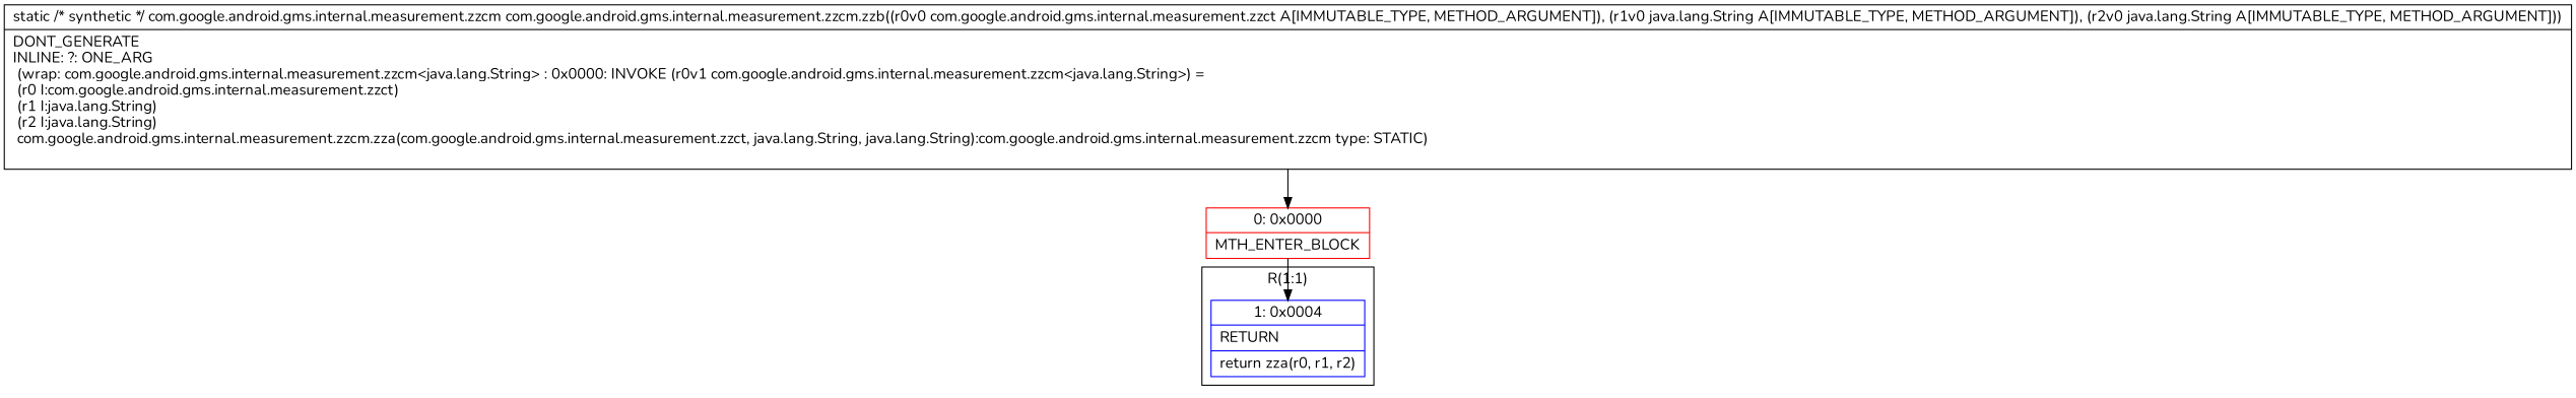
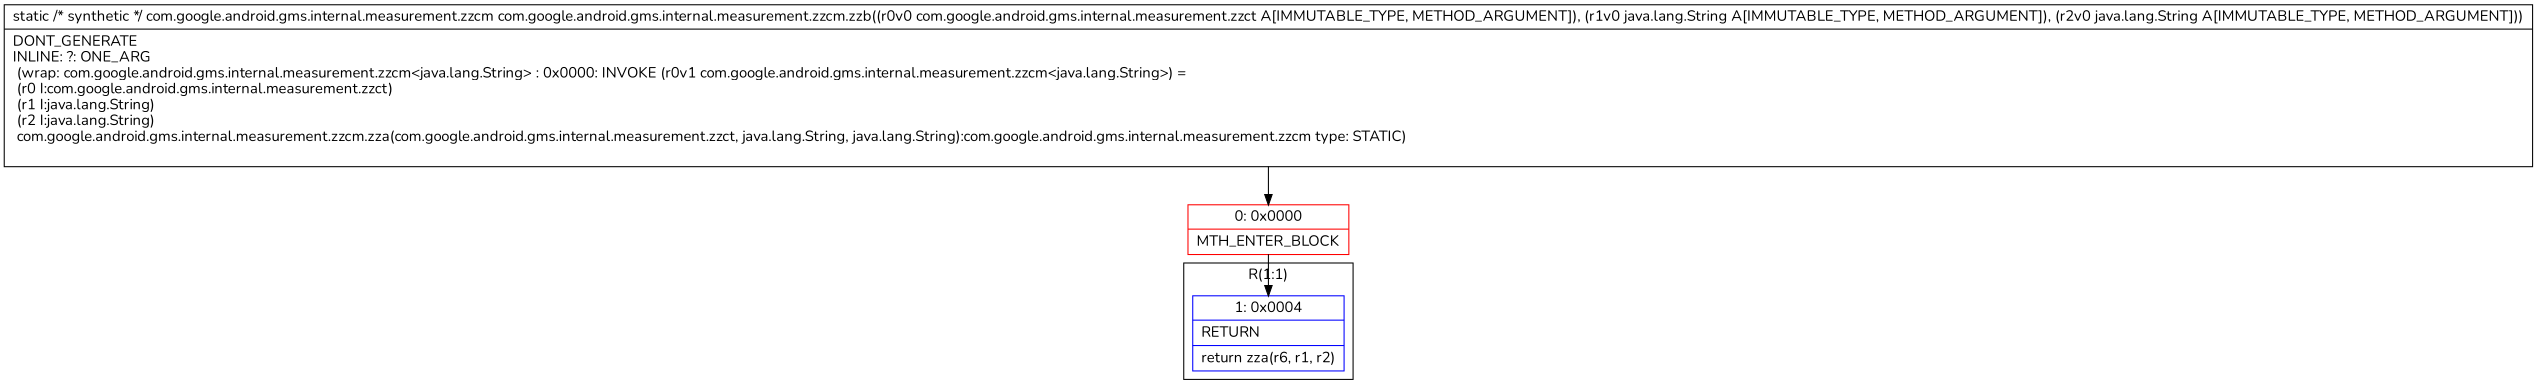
  digraph {
    fontname=Nunito
    node [shape=record fontname=Nunito]
    edge [fontname=Nunito]
-   n1 [color=blue label="{1\:\ 0x0004|RETURN\l|return zza(r0, r1, r2)\l}"]
+   n1 [color=blue label="{1\:\ 0x0004|RETURN\l|return zza(r6, r1, r2)\l}"]
    n2 [color=red label="{0\:\ 0x0000|MTH_ENTER_BLOCK\l}"]
    n3 [label="{static \/* synthetic *\/ com.google.android.gms.internal.measurement.zzcm com.google.android.gms.internal.measurement.zzcm.zzb((r0v0 com.google.android.gms.internal.measurement.zzct A[IMMUTABLE_TYPE, METHOD_ARGUMENT]), (r1v0 java.lang.String A[IMMUTABLE_TYPE, METHOD_ARGUMENT]), (r2v0 java.lang.String A[IMMUTABLE_TYPE, METHOD_ARGUMENT]))  | DONT_GENERATE\lINLINE: ?: ONE_ARG  \l  (wrap: com.google.android.gms.internal.measurement.zzcm\<java.lang.String\> : 0x0000: INVOKE  (r0v1 com.google.android.gms.internal.measurement.zzcm\<java.lang.String\>) = \l  (r0 I:com.google.android.gms.internal.measurement.zzct)\l  (r1 I:java.lang.String)\l  (r2 I:java.lang.String)\l com.google.android.gms.internal.measurement.zzcm.zza(com.google.android.gms.internal.measurement.zzct, java.lang.String, java.lang.String):com.google.android.gms.internal.measurement.zzcm type: STATIC)\l\l}"]
    subgraph cluster_1 {
      label="R(1:1)"
      n1
    }
    n2 -> n1
    n3 -> n2
  }
